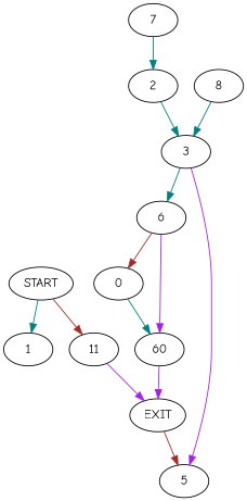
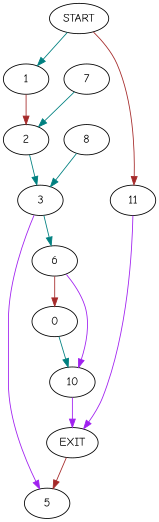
  digraph {
    fontname="Comic Neue"
    node [fontname="Comic Neue"]
    edge [color=teal fontname="Comic Neue"]
    n1 [label=START]
    1
    11
    2
    n5 [label=EXIT]
    5
    3
    6
    n9 [label=0]
-   10 [label=60]
+   10
    7
    8
    n1 -> 1
    n1 -> 11 [color=brown]
+   1 -> 2 [color=brown]
    11 -> n5 [color=purple]
    2 -> 3
    n5 -> 5 [color=brown]
    3 -> 5 [color=purple]
    3 -> 6
    6 -> n9 [color=brown]
    6 -> 10 [color=purple]
    n9 -> 10
    10 -> n5 [color=purple]
    7 -> 2
    8 -> 3
  }
